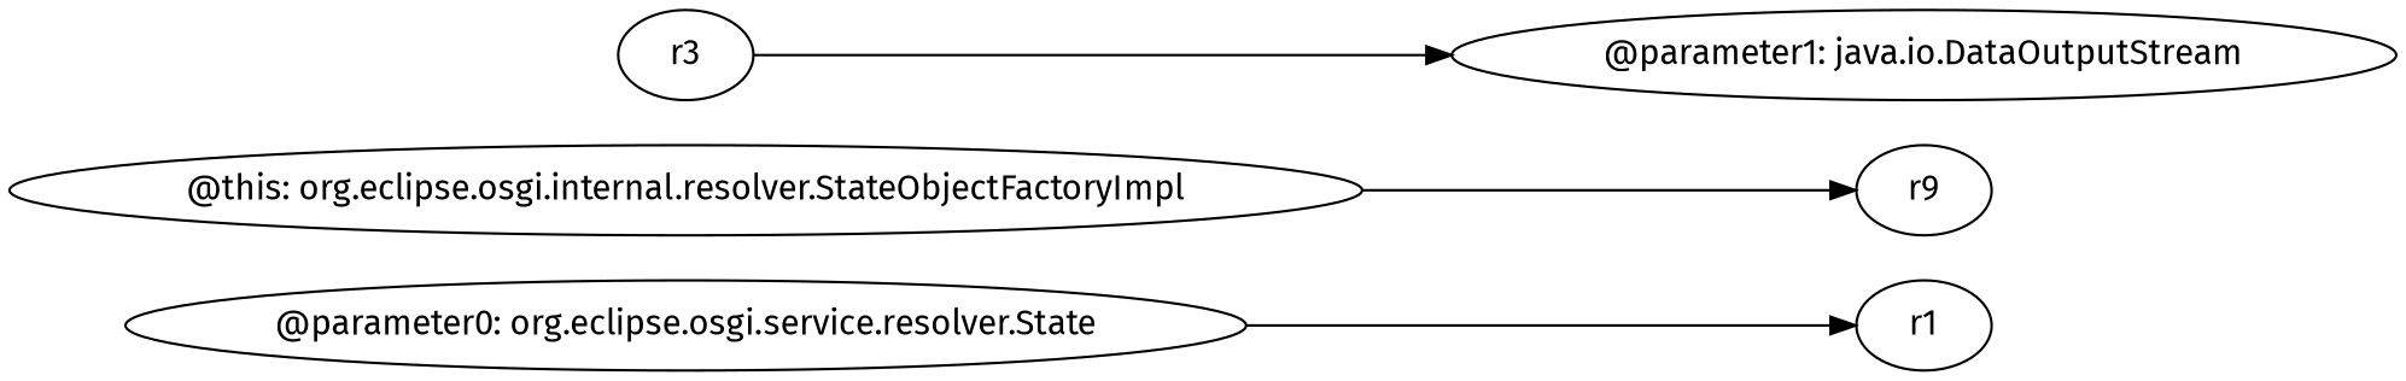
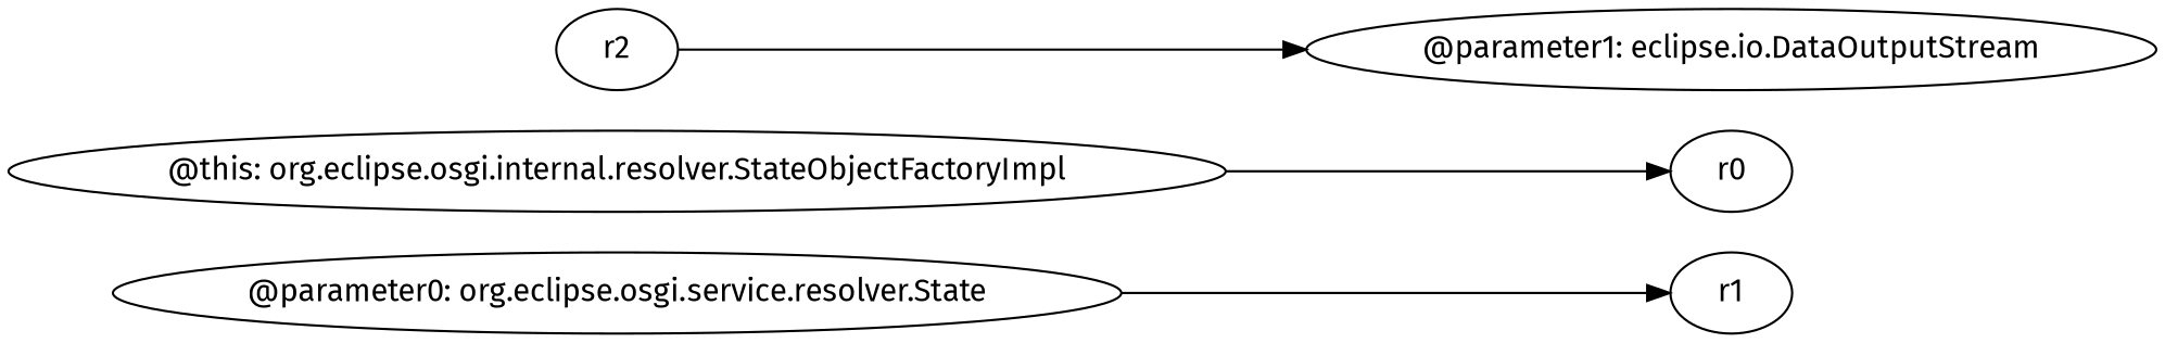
  digraph {
    fontname="Fira Sans"
    rankdir=LR
    node [fontname="Fira Sans"]
    edge [fontname="Fira Sans"]
    n1 [label="@parameter0: org.eclipse.osgi.service.resolver.State"]
    n2 [label=r1]
    n3 [label="@this: org.eclipse.osgi.internal.resolver.StateObjectFactoryImpl"]
-   n4 [label=r9]
-   n5 [label="@parameter1: java.io.DataOutputStream"]
-   n6 [label=r3]
+   n4 [label=r0]
+   n5 [label="@parameter1: eclipse.io.DataOutputStream"]
+   n6 [label=r2]
    n1 -> n2
    n3 -> n4
    n6 -> n5
  }
